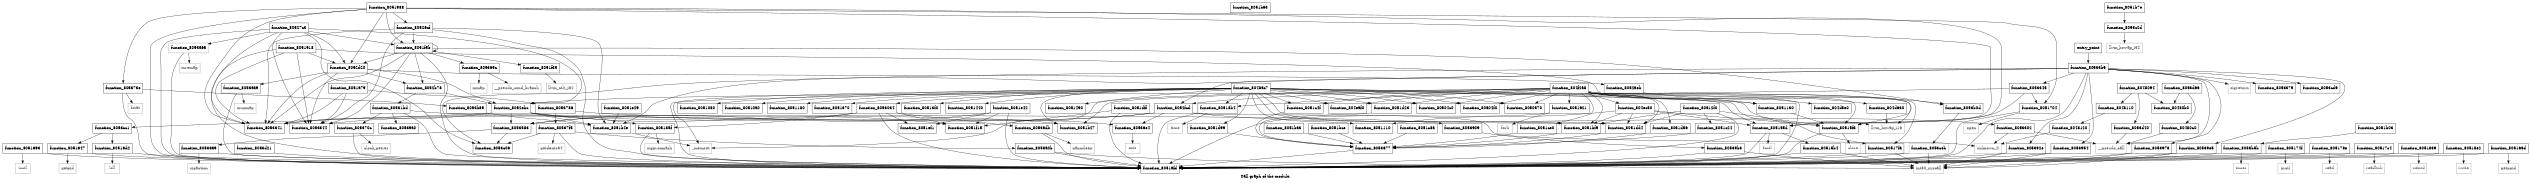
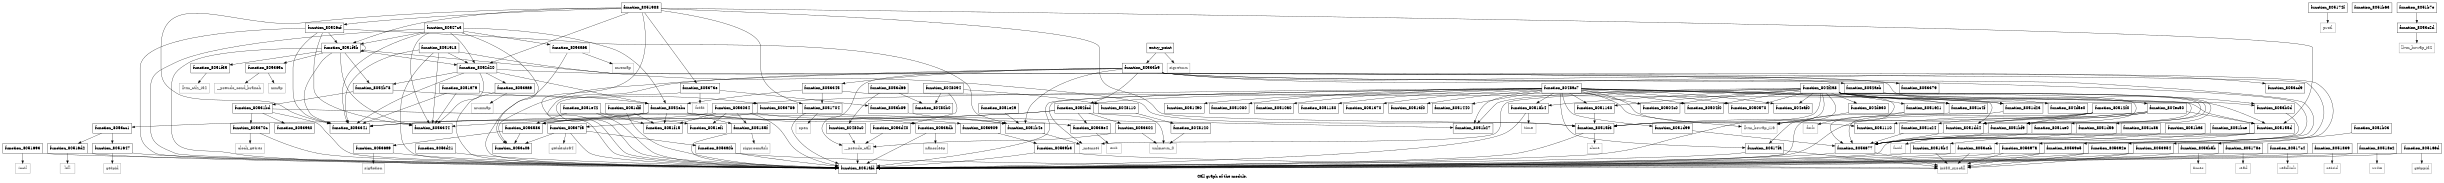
  digraph {
    label="Call graph of the module."
    node [shape=record]
    n1 [label="{function_80516d2}"]
    n2 [label="{function_8051afd}"]
    n3 [color=gray50 fontcolor=gray50 label="{kill}"]
    n4 [label="{function_8051693}"]
    n5 [color=gray50 fontcolor=gray50 label="{ioctl}"]
    n6 [label="{function_8051704}"]
    n7 [color=gray50 fontcolor=gray50 label="{open}"]
    n8 [label="{function_80527c3}"]
    n9 [label="{function_8051f5b}"]
    n10 [label="{function_8052d20}"]
    n11 [label="{function_8052ebc}"]
    n12 [label="{function_8053341}"]
    n13 [label="{function_8053344}"]
    n14 [color=gray50 label="{function_8053a6a}"]
    n15 [label="{function_8053c06}"]
    n16 [label="{function_8051f35}"]
    n17 [label="{function_8052b78}"]
    n18 [label="{function_805365c}"]
    n19 [label="{function_8053b0d}"]
    n20 [label="{function_8052aeb}"]
    n21 [label="{function_8053aa9}"]
    n22 [label="{function_8051b4e}"]
    n23 [label="{function_805185f}"]
    n24 [label="{function_8051f15}"]
    n25 [label="{function_8053583}"]
    n26 [label="{function_80536e4}"]
    n27 [label="{function_8053cc1}"]
    n28 [color=gray50 fontcolor=gray50 label="{mremap}"]
    n29 [label="{function_8051d99}"]
    n30 [label="{function_8053677}"]
    n31 [color=gray50 fontcolor=gray50 label="{int80_syscall}"]
    n32 [label="{function_8051b03}"]
    n33 [label="{function_8053b5b}"]
    n34 [color=gray50 fontcolor=gray50 label="{times}"]
    n35 [color=gray50 fontcolor=gray50 label="{llvm_ctlz_i32}"]
    n36 [label="{function_80526cf}"]
    n37 [color=gray50 fontcolor=gray50 label="{_memset}"]
    n38 [label="{function_8051bf9}"]
    n39 [label="{function_805174f}"]
    n40 [color=gray50 fontcolor=gray50 label="{prctl}"]
    n41 [label="{function_805178e}"]
    n42 [color=gray50 fontcolor=gray50 label="{read}"]
    n43 [label="{function_8051b27}"]
    n44 [label="{function_80517c4}"]
    n45 [color=gray50 fontcolor=gray50 label="{readlink}"]
    n46 [label="{function_80517fa}"]
    n47 [label="{function_8051839}"]
    n48 [color=gray50 fontcolor=gray50 label="{setsid}"]
    n49 [label="{function_80531bd}"]
    n50 [color=gray50 fontcolor=gray50 label="{mmap}"]
    n51 [color=gray50 fontcolor=gray50 label="{__pseudo_cond_branch}"]
    n52 [color=gray50 label="{function_8053ceb}"]
    n53 [color=gray50 fontcolor=gray50 label="{sigprocmask}"]
    n54 [label="{function_80518b4}"]
    n55 [color=gray50 fontcolor=gray50 label="{time}"]
    n56 [label="{function_805370c}"]
    n57 [label="{function_8053909}"]
    n58 [label="{function_80539a0}"]
    n59 [label="{function_8051dd4}"]
    n60 [label="{function_8051c24}"]
    n61 [label="{function_80518e2}"]
    n62 [color=gray50 fontcolor=gray50 label="{write}"]
    n63 [label="{function_8051c4f}"]
    n64 [label="{function_8051988}"]
    n65 [label="{function_805373e}"]
    n66 [label="{function_805155d}"]
    n67 [label="{function_80515f3}"]
    n68 [label="{function_8053b89}"]
    n69 [color=gray50 fontcolor=gray50 label="{fstat}"]
    n70 [color=gray50 fontcolor=gray50 label="{fcntl}"]
    n71 [label="{function_80515b4}"]
    n72 [color=gray50 fontcolor=gray50 label="{close}"]
    n73 [label="{function_8051dff}"]
    n74 [label="{function_8051b63}"]
    n75 [label="{function_8051e29}"]
    n76 [label="{function_8051b7e}"]
    n77 [label="{function_8053c2d}"]
    n78 [color=gray50 fontcolor=gray50 label="{llvm_bswap_i32}"]
    n79 [label="{function_8051c8a}"]
    n80 [label="{function_8051a79}"]
    n81 [label="{function_8053786}"]
    n82 [label="{function_80537f5}"]
    n83 [label="{function_8051ba3}"]
    n84 [label="{function_8051918}"]
    n85 [label="{function_8051ce0}"]
    n86 [label="{function_8051d23}"]
    n87 [label="{function_8051e42}"]
    n88 [label="{function_8051ef1}"]
    n89 [label="{function_80536a9}"]
    n90 [label="{function_8051bce}"]
    n91 [color=gray50 fontcolor=gray50 label="{getppid}"]
    n92 [color=gray50 fontcolor=gray50 label="{munmap}"]
    n93 [color=gray50 fontcolor=gray50 label="{exit}"]
    n94 [label="{function_8051647}"]
    n95 [label="{function_8052fcd}"]
    n96 [label="{function_8053302}"]
    n97 [color=gray50 fontcolor=gray50 label="{unknown_0}"]
    n98 [color=gray50 fontcolor=gray50 label="{__pseudo_call}"]
    n99 [label="{function_8053034}"]
    n100 [label="{function_8053adb}"]
    n101 [color=gray50 fontcolor=gray50 label="{nanosleep}"]
    n102 [color=gray50 fontcolor=gray50 label="{clock_getres}"]
    n103 [label="{function_80539b3}"]
    n104 [label="{function_8053345}"]
    n105 [label="{function_8053379}"]
    n106 [label="{function_80533b9}"]
    n107 [label="{function_805392e}"]
    n108 [label="{function_8053954}"]
    n109 [label="{function_805397a}"]
    n110 [label="{function_80539e5}"]
    n111 [label="{function_8053cd9}"]
    n112 [color=gray50 fontcolor=gray50 label="{sigreturn}"]
    n113 [color=gray50 fontcolor=gray50 label="{sigaction}"]
    n114 [label="{function_8053a0b}"]
    n115 [color=gray50 fontcolor=gray50 label="{getdents64}"]
    n116 [color=gray50 fontcolor=gray50 label="{getpid}"]
    n117 [label="{function_8053d21}"]
    n118 [label="{function_8053d40}"]
    n119 [label="{function_8053d66}"]
    n120 [label="{function_80480b0}"]
    n121 [label="{function_80480c0}"]
    n122 [color=gray50 fontcolor=gray50 label="{llvm_bswap_i16}"]
    n123 [color=gray50 fontcolor=gray50 label="{fork}"]
    n124 [label="{function_8051d56}"]
    n125 [label="{function_8048094}"]
    n126 [label="{function_8048110}"]
    n127 [label="{function_8048120}"]
    n128 [label="{entry_point}"]
    n129 [label="{function_8048ac7}"]
    n130 [label="{function_8051080}"]
    n131 [label="{function_804eaf0}"]
    n132 [label="{function_80504c0}"]
    n133 [label="{function_80504f0}"]
    n134 [label="{function_8050570}"]
    n135 [label="{function_80510a0}"]
    n136 [label="{function_8051110}"]
    n137 [label="{function_8051130}"]
    n138 [label="{function_8051180}"]
    n139 [label="{function_8051370}"]
    n140 [label="{function_80513f0}"]
    n141 [label="{function_8051440}"]
    n142 [label="{function_8051490}"]
    n143 [label="{function_804d5e0}"]
    n144 [label="{function_804d630}"]
    n145 [label="{function_804ec50}"]
    n146 [label="{function_804f2a8}"]
    n147 [label="{function_8051621}"]
    n148 [label="{function_80512f0}"]
    n149 [label="{function_805166d}"]
    n1 -> n2
    n1 -> n3
    n4 -> n2
    n4 -> n5
    n6 -> n2
    n6 -> n7
    n8 -> n2
    n8 -> n9
    n8 -> n10
    n8 -> n11
    n8 -> n12
    n8 -> n13
    n8 -> n14
    n8 -> n15
    n9 -> n2
    n9 -> n9
    n9 -> n10
    n9 -> n12
    n9 -> n13
    n9 -> n16
    n9 -> n17
    n9 -> n18
    n9 -> n19
    n10 -> n11
    n10 -> n12
    n10 -> n13
    n10 -> n17
    n10 -> n20
    n10 -> n21
    n11 -> n12
    n11 -> n22
    n11 -> n23
    n11 -> n24
    n11 -> n25
    n11 -> n26
    n11 -> n27
    n14 -> n2
    n14 -> n28
    n16 -> n35
    n17 -> n11
    n17 -> n49
    n18 -> n50
    n18 -> n51
    n19 -> n52
    n20 -> n19
    n21 -> n2
    n21 -> n92
    n22 -> n37
    n23 -> n2
    n23 -> n53
    n25 -> n15
    n25 -> n89
    n26 -> n93
    n27 -> n1
    n27 -> n94
    n29 -> n30
    n30 -> n2
+   n30 -> n31
    n32 -> n33
    n33 -> n2
    n33 -> n34
    n36 -> n2
    n36 -> n9
    n36 -> n12
    n36 -> n13
    n36 -> n22
    n38 -> n30
-   n39 -> n2
+   n98 -> n2
    n39 -> n40
    n41 -> n2
    n41 -> n42
    n44 -> n2
    n44 -> n45
    n46 -> n2
    n46 -> n31
    n47 -> n2
    n47 -> n48
    n49 -> n2
    n49 -> n56
    n49 -> n57
    n49 -> n58
    n52 -> n2
    n52 -> n31
    n54 -> n2
    n54 -> n55
    n56 -> n2
    n56 -> n102
    n57 -> n103
    n59 -> n30
    n60 -> n30
    n61 -> n2
    n61 -> n62
    n63 -> n30
    n64 -> n2
    n64 -> n6
    n64 -> n9
    n64 -> n10
    n64 -> n12
    n64 -> n36
    n64 -> n65
    n64 -> n66
    n64 -> n67
    n65 -> n2
    n65 -> n68
    n65 -> n69
    n66 -> n2
    n66 -> n70
    n66 -> n71
    n67 -> n2
    n67 -> n72
    n68 -> n22
    n71 -> n2
    n71 -> n31
    n73 -> n2
    n73 -> n24
    n75 -> n22
    n76 -> n77
    n77 -> n78
    n79 -> n30
    n80 -> n12
    n80 -> n13
    n80 -> n81
    n81 -> n43
    n81 -> n82
    n82 -> n2
    n82 -> n15
    n82 -> n114
    n82 -> n115
    n83 -> n30
    n84 -> n2
    n84 -> n10
    n84 -> n12
    n84 -> n13
    n84 -> n67
    n85 -> n30
    n86 -> n30
    n87 -> n2
    n87 -> n24
    n87 -> n25
    n87 -> n88
    n89 -> n2
    n89 -> n113
    n90 -> n30
    n94 -> n2
    n94 -> n116
    n95 -> n12
    n95 -> n13
    n95 -> n26
    n95 -> n96
    n95 -> n97
    n96 -> n97
    n96 -> n98
    n99 -> n2
    n99 -> n23
    n99 -> n24
    n99 -> n25
    n99 -> n88
    n99 -> n100
    n100 -> n2
    n100 -> n101
    n103 -> n2
    n103 -> n31
    n104 -> n6
    n104 -> n11
    n104 -> n66
    n106 -> n2
    n106 -> n15
    n106 -> n22
    n106 -> n95
    n106 -> n98
    n106 -> n104
    n106 -> n105
    n106 -> n107
    n106 -> n108
    n106 -> n109
    n106 -> n110
    n106 -> n111
-   n106 -> n112
+   n128 -> n112
    n107 -> n2
    n107 -> n31
    n108 -> n2
    n108 -> n31
    n109 -> n2
    n109 -> n31
    n110 -> n2
    n110 -> n31
    n114 -> n2
    n114 -> n31
    n117 -> n2
    n118 -> n98
    n119 -> n120
    n119 -> n121
    n121 -> n98
    n124 -> n30
    n125 -> n118
    n125 -> n120
    n125 -> n126
    n126 -> n127
    n127 -> n97
    n128 -> n106
    n129 -> n2
    n129 -> n29
    n129 -> n37
    n129 -> n38
    n129 -> n43
    n129 -> n46
    n129 -> n54
    n129 -> n59
    n129 -> n63
    n129 -> n66
    n129 -> n86
    n129 -> n99
    n129 -> n122
    n129 -> n130
    n129 -> n131
    n129 -> n132
    n129 -> n133
    n129 -> n134
    n129 -> n135
    n129 -> n136
    n129 -> n137
    n129 -> n138
    n129 -> n139
    n129 -> n140
    n129 -> n141
    n129 -> n142
    n137 -> n67
    n144 -> n122
    n145 -> n38
    n145 -> n59
    n145 -> n66
    n145 -> n67
    n145 -> n136
    n146 -> n2
    n146 -> n37
    n146 -> n38
    n146 -> n43
    n146 -> n46
    n146 -> n54
    n146 -> n59
    n146 -> n63
    n146 -> n67
    n146 -> n85
    n146 -> n86
    n146 -> n95
    n146 -> n122
    n146 -> n124
    n146 -> n131
    n146 -> n132
    n146 -> n133
    n146 -> n134
    n146 -> n137
    n146 -> n143
    n146 -> n144
    n146 -> n145
    n146 -> n147
    n147 -> n2
    n147 -> n123
    n148 -> n2
    n148 -> n38
    n148 -> n59
    n148 -> n60
    n148 -> n67
    n149 -> n2
    n149 -> n91
  }
